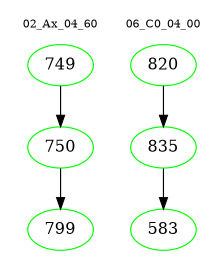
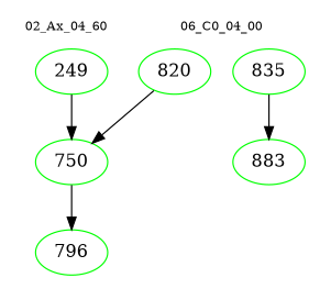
  digraph {
    node [color=green]
    edge [color=black]
-   n1 [label=749]
+   n1 [label=249]
    n2 [label=750]
-   n3 [label=799]
+   n3 [label=796]
    n4 [label=820]
    n5 [label=835]
-   n6 [label=583]
+   n6 [label=883]
    subgraph cluster_1 {
      color=white
      fontsize=10
      label="02_Ax_04_60"
      n1
      n2
      n3
    }
    subgraph cluster_2 {
      color=white
      fontsize=10
      label="06_C0_04_00"
      n4
      n5
      n6
    }
    n1 -> n2
    n2 -> n3
-   n4 -> n5
+   n4 -> n2
    n5 -> n6
  }
